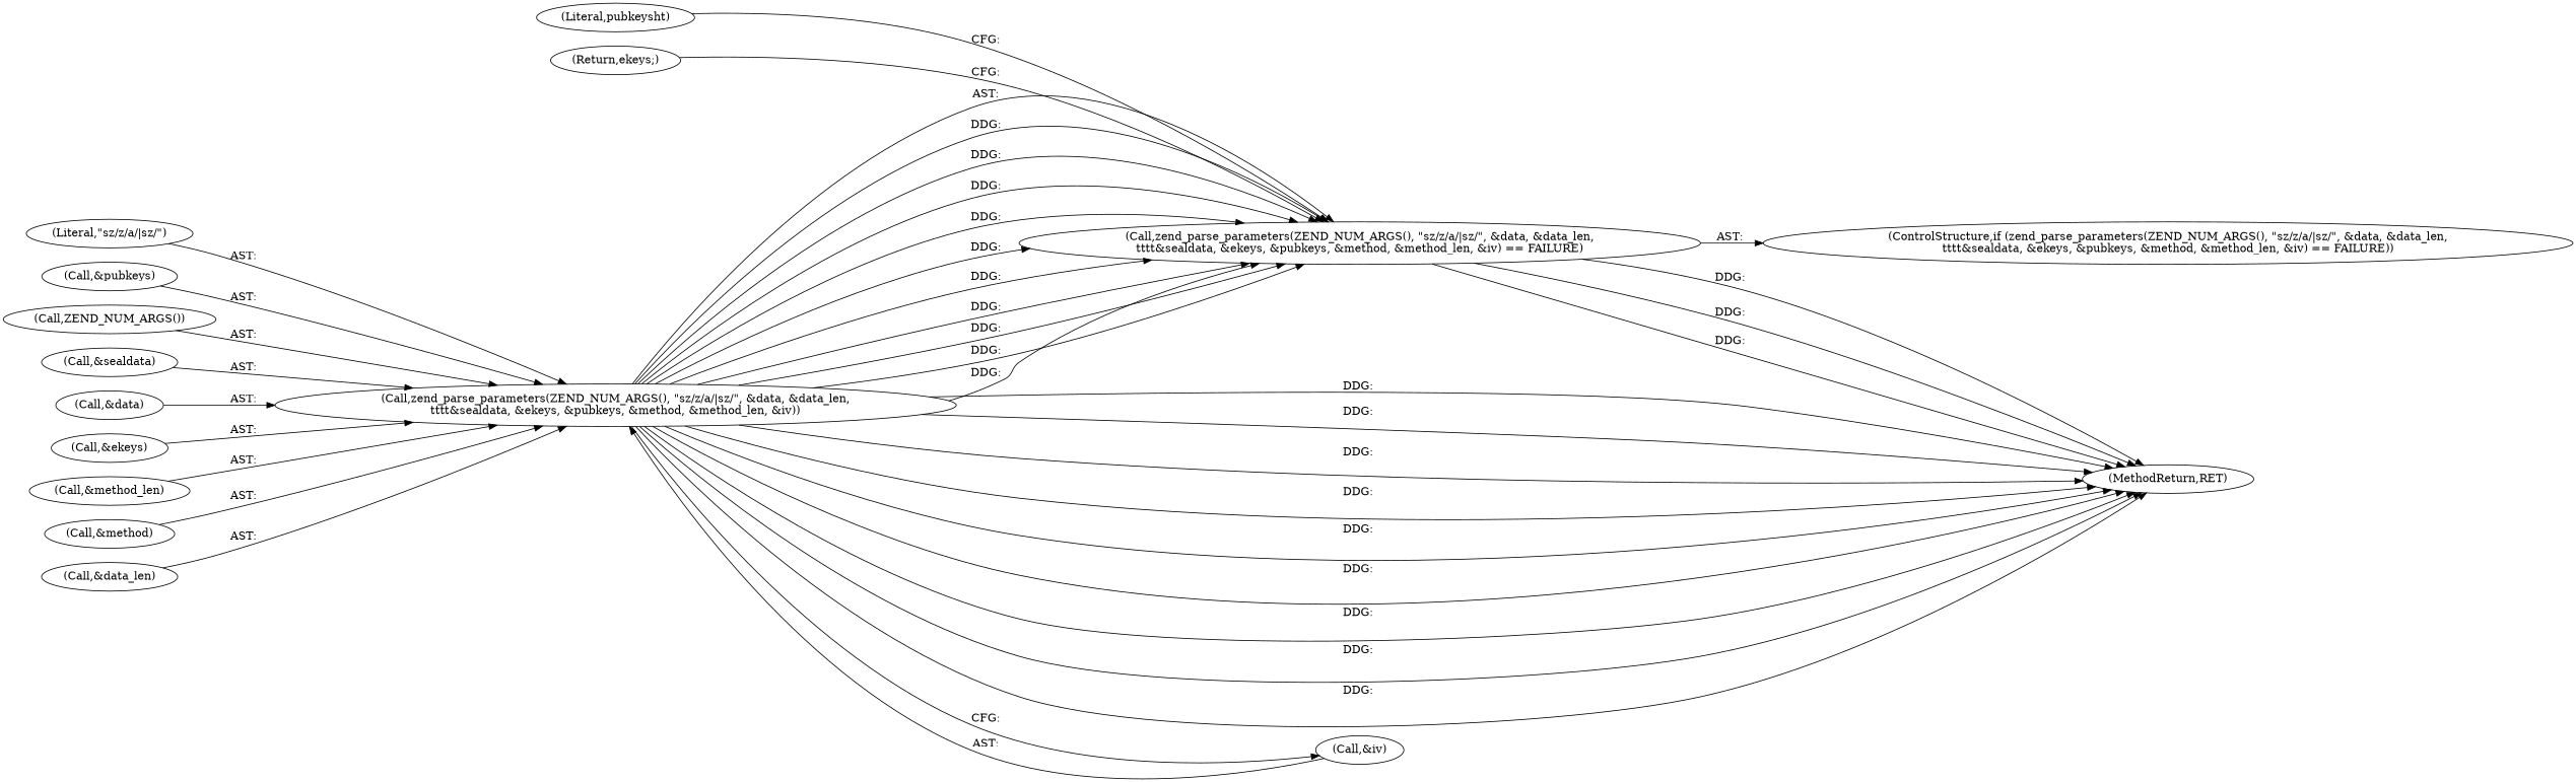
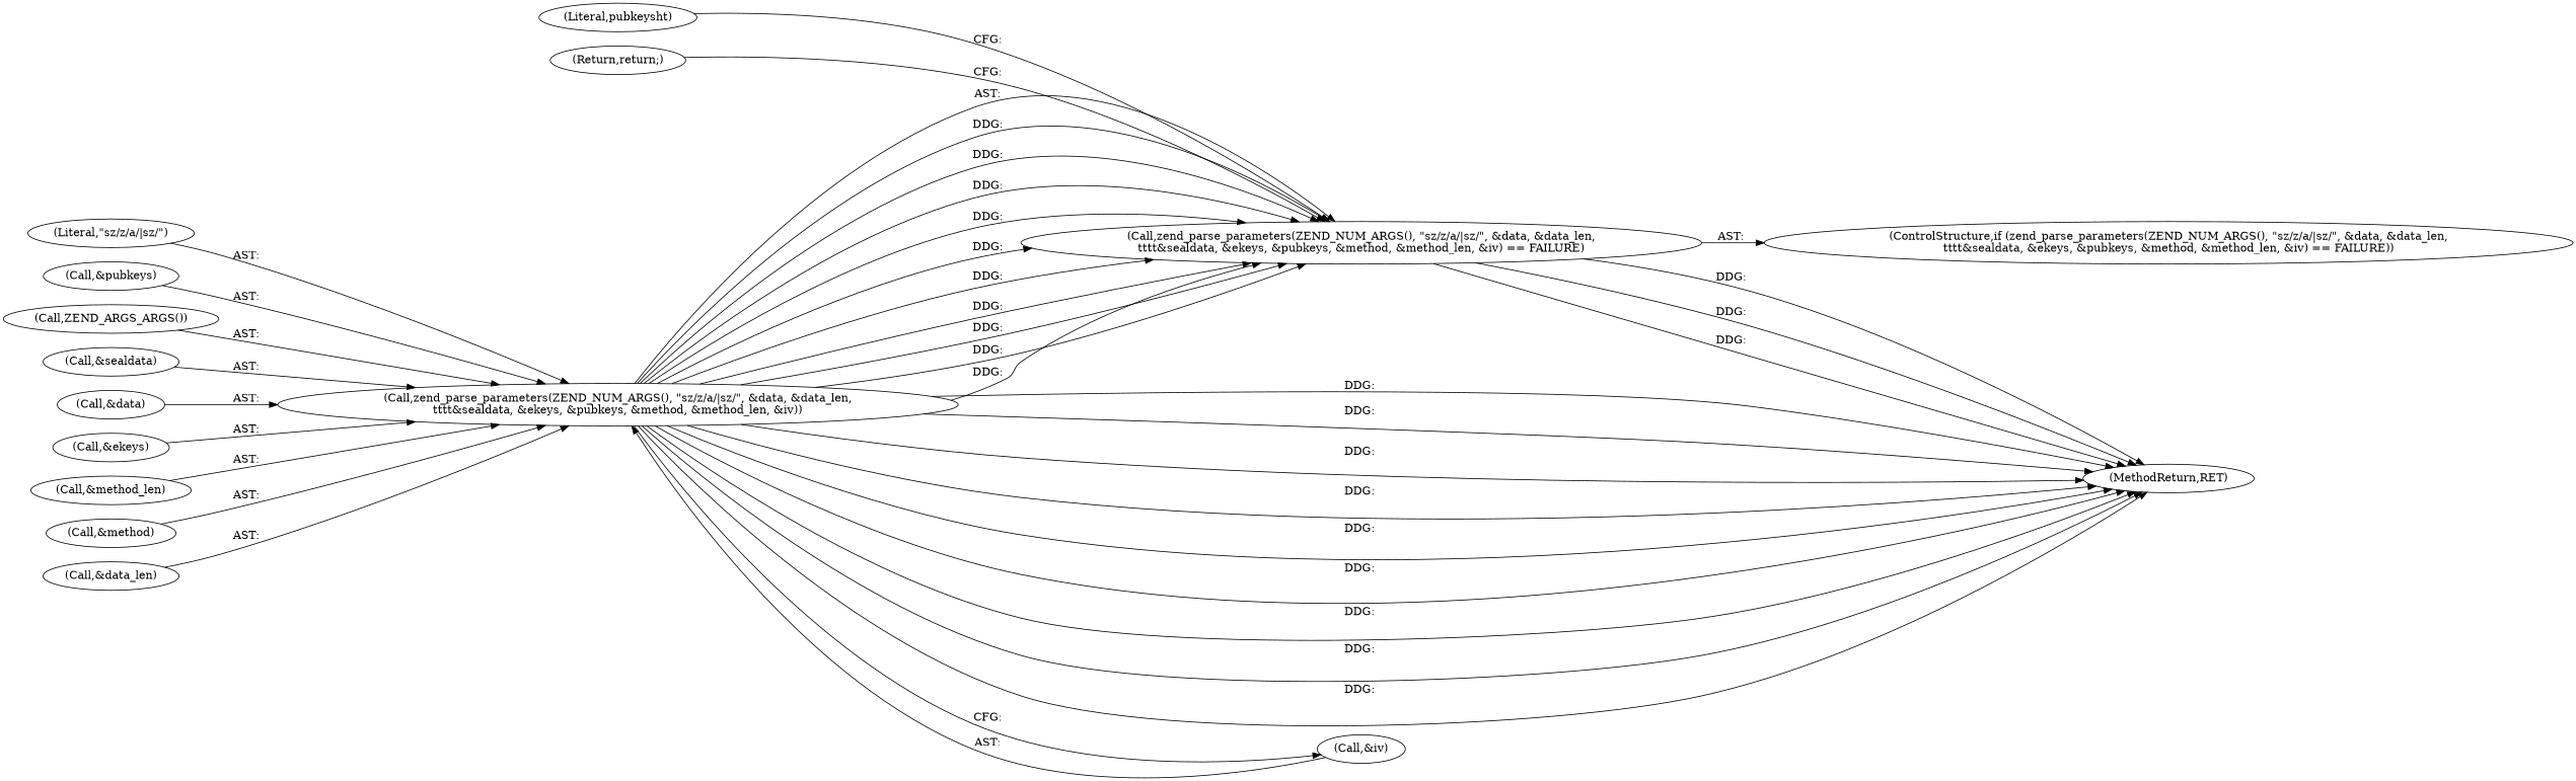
  digraph {
    rankdir=LR
    n1 [label="(Call,zend_parse_parameters(ZEND_NUM_ARGS(), \"sz/z/a/|sz/\", &data, &data_len,\n\t\t\t\t&sealdata, &ekeys, &pubkeys, &method, &method_len, &iv))"]
    n2 [label="(Call,zend_parse_parameters(ZEND_NUM_ARGS(), \"sz/z/a/|sz/\", &data, &data_len,\n\t\t\t\t&sealdata, &ekeys, &pubkeys, &method, &method_len, &iv) == FAILURE)"]
    n3 [label="(MethodReturn,RET)"]
    n4 [label="(Call,&iv)"]
    n5 [label="(ControlStructure,if (zend_parse_parameters(ZEND_NUM_ARGS(), \"sz/z/a/|sz/\", &data, &data_len,\n\t\t\t\t&sealdata, &ekeys, &pubkeys, &method, &method_len, &iv) == FAILURE))"]
    n6 [label="(Literal,\"sz/z/a/|sz/\")"]
    n7 [label="(Call,&pubkeys)"]
-   n8 [label="(Call,ZEND_NUM_ARGS())"]
+   n8 [label="(Call,ZEND_ARGS_ARGS())"]
    n9 [label="(Literal,pubkeysht)"]
    n10 [label="(Call,&sealdata)"]
    n11 [label="(Call,&data)"]
-   n12 [label="(Return,ekeys;)"]
+   n12 [label="(Return,return;)"]
    n13 [label="(Call,&ekeys)"]
    n14 [label="(Call,&method_len)"]
    n15 [label="(Call,&method)"]
    n16 [label="(Call,&data_len)"]
    n1 -> n2 [label="AST: "]
    n1 -> n2 [label="DDG: "]
    n1 -> n2 [label="DDG: "]
    n1 -> n2 [label="DDG: "]
    n1 -> n2 [label="DDG: "]
    n1 -> n2 [label="DDG: "]
    n1 -> n2 [label="DDG: "]
    n1 -> n2 [label="DDG: "]
    n1 -> n2 [label="DDG: "]
    n1 -> n2 [label="DDG: "]
    n1 -> n2 [label="DDG: "]
    n1 -> n3 [label="DDG: "]
    n1 -> n3 [label="DDG: "]
    n1 -> n3 [label="DDG: "]
    n1 -> n3 [label="DDG: "]
    n1 -> n3 [label="DDG: "]
    n1 -> n3 [label="DDG: "]
    n1 -> n3 [label="DDG: "]
    n1 -> n3 [label="DDG: "]
    n1 -> n3 [label="DDG: "]
    n1 -> n4 [label="CFG: "]
    n2 -> n3 [label="DDG: "]
    n2 -> n3 [label="DDG: "]
    n2 -> n3 [label="DDG: "]
    n2 -> n5 [label="AST: "]
    n4 -> n1 [label="AST: "]
    n6 -> n1 [label="AST: "]
    n7 -> n1 [label="AST: "]
    n8 -> n1 [label="AST: "]
    n9 -> n2 [label="CFG: "]
    n10 -> n1 [label="AST: "]
    n11 -> n1 [label="AST: "]
    n12 -> n2 [label="CFG: "]
    n13 -> n1 [label="AST: "]
    n14 -> n1 [label="AST: "]
    n15 -> n1 [label="AST: "]
    n16 -> n1 [label="AST: "]
  }
